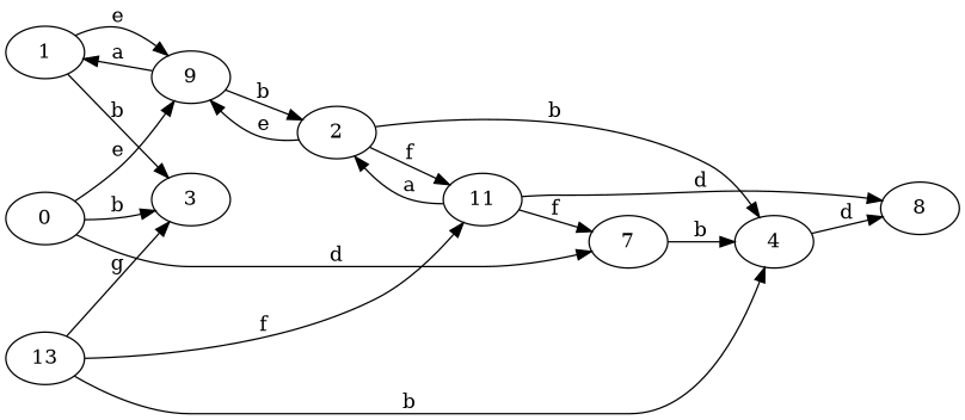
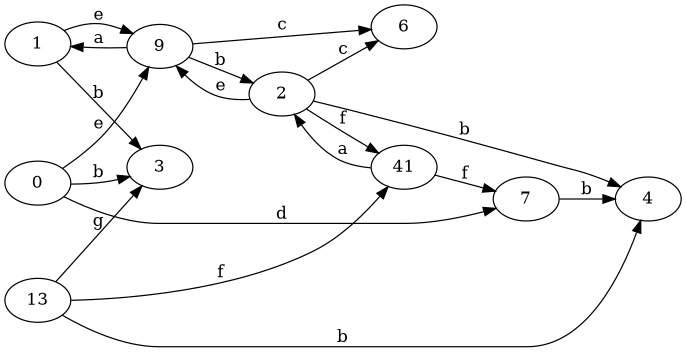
  strict digraph {
    rankdir=LR
    1
    3
    9
    2
+   6
    4
-   11
-   8
+   11 [label=41]
    7
    13
    0
    1 -> 3 [label=b]
    1 -> 9 [label=e]
    9 -> 1 [label=a]
    9 -> 2 [label=b]
+   9 -> 6 [label=c]
    2 -> 9 [label=e]
+   2 -> 6 [label=c]
    2 -> 4 [label=b]
    2 -> 11 [label=f]
-   4 -> 8 [label=d]
    11 -> 2 [label=a]
-   11 -> 8 [label=d]
    11 -> 7 [label=f]
    7 -> 4 [label=b]
    13 -> 3 [label=g]
    13 -> 4 [label=b]
    13 -> 11 [label=f]
    0 -> 3 [label=b]
    0 -> 9 [label=e]
    0 -> 7 [label=d]
  }
